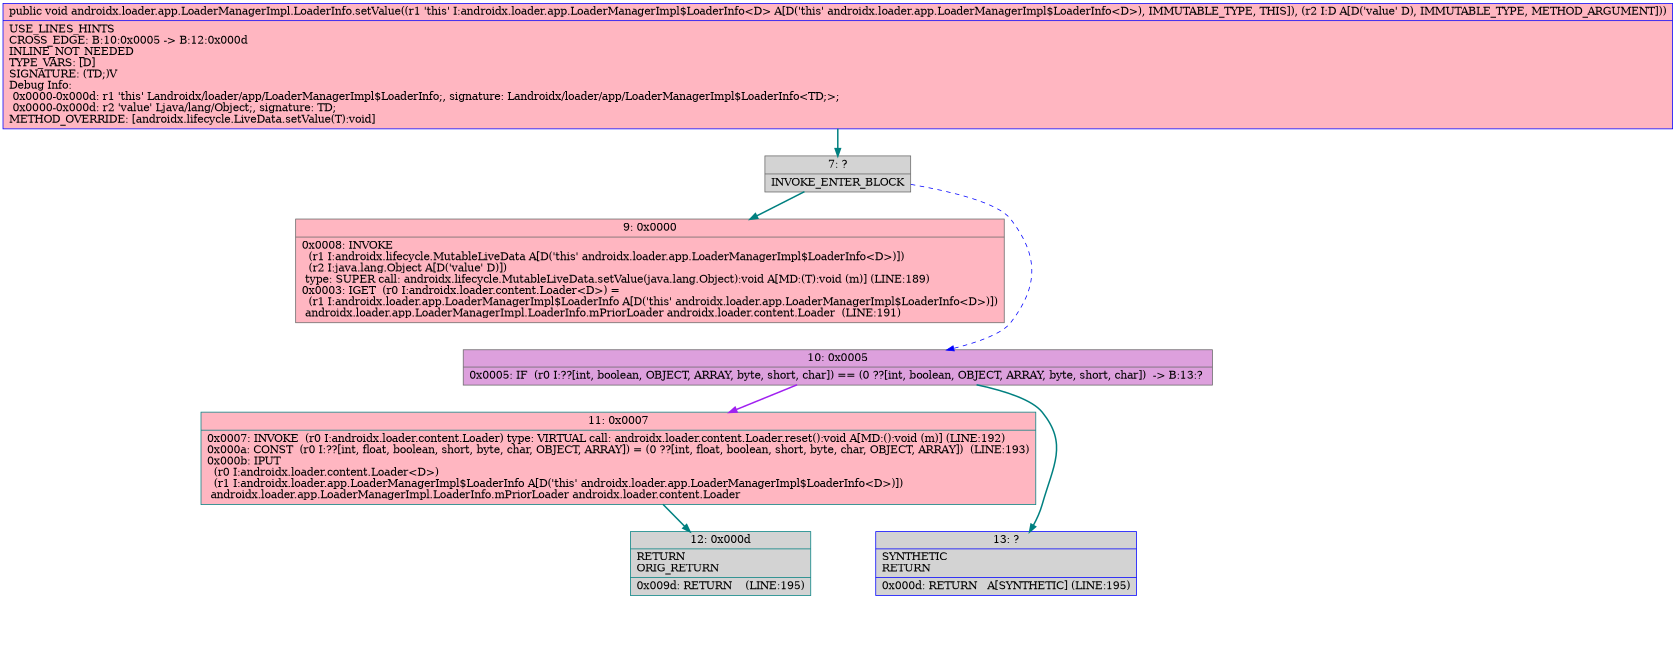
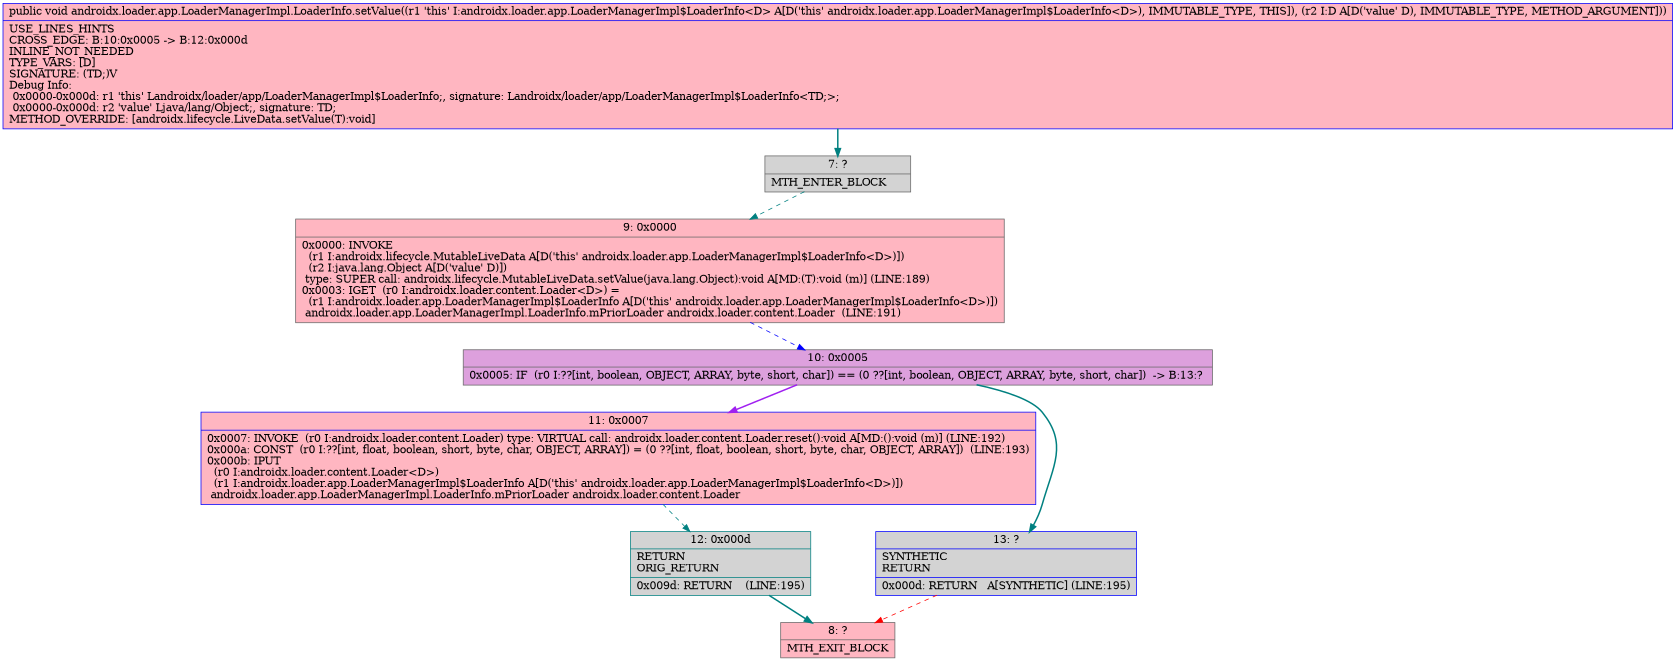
  digraph {
    node [color=gray40 fillcolor=lightpink shape=record style=filled]
    edge [color=teal style=bold]
-   n1 [fillcolor=lightgrey label="{7\:\ ?|INVOKE_ENTER_BLOCK\l}"]
-   n2 [label="{9\:\ 0x0000|0x0008: INVOKE  \l  (r1 I:androidx.lifecycle.MutableLiveData A[D('this' androidx.loader.app.LoaderManagerImpl$LoaderInfo\<D\>)])\l  (r2 I:java.lang.Object A[D('value' D)])\l type: SUPER call: androidx.lifecycle.MutableLiveData.setValue(java.lang.Object):void A[MD:(T):void (m)] (LINE:189)\l0x0003: IGET  (r0 I:androidx.loader.content.Loader\<D\>) = \l  (r1 I:androidx.loader.app.LoaderManagerImpl$LoaderInfo A[D('this' androidx.loader.app.LoaderManagerImpl$LoaderInfo\<D\>)])\l androidx.loader.app.LoaderManagerImpl.LoaderInfo.mPriorLoader androidx.loader.content.Loader  (LINE:191)\l}"]
+   n1 [fillcolor=lightgrey label="{7\:\ ?|MTH_ENTER_BLOCK\l}"]
+   n2 [label="{9\:\ 0x0000|0x0000: INVOKE  \l  (r1 I:androidx.lifecycle.MutableLiveData A[D('this' androidx.loader.app.LoaderManagerImpl$LoaderInfo\<D\>)])\l  (r2 I:java.lang.Object A[D('value' D)])\l type: SUPER call: androidx.lifecycle.MutableLiveData.setValue(java.lang.Object):void A[MD:(T):void (m)] (LINE:189)\l0x0003: IGET  (r0 I:androidx.loader.content.Loader\<D\>) = \l  (r1 I:androidx.loader.app.LoaderManagerImpl$LoaderInfo A[D('this' androidx.loader.app.LoaderManagerImpl$LoaderInfo\<D\>)])\l androidx.loader.app.LoaderManagerImpl.LoaderInfo.mPriorLoader androidx.loader.content.Loader  (LINE:191)\l}"]
    n3 [fillcolor=plum label="{10\:\ 0x0005|0x0005: IF  (r0 I:??[int, boolean, OBJECT, ARRAY, byte, short, char]) == (0 ??[int, boolean, OBJECT, ARRAY, byte, short, char])  \-\> B:13:? \l}"]
-   n4 [color=teal label="{11\:\ 0x0007|0x0007: INVOKE  (r0 I:androidx.loader.content.Loader) type: VIRTUAL call: androidx.loader.content.Loader.reset():void A[MD:():void (m)] (LINE:192)\l0x000a: CONST  (r0 I:??[int, float, boolean, short, byte, char, OBJECT, ARRAY]) = (0 ??[int, float, boolean, short, byte, char, OBJECT, ARRAY])  (LINE:193)\l0x000b: IPUT  \l  (r0 I:androidx.loader.content.Loader\<D\>)\l  (r1 I:androidx.loader.app.LoaderManagerImpl$LoaderInfo A[D('this' androidx.loader.app.LoaderManagerImpl$LoaderInfo\<D\>)])\l androidx.loader.app.LoaderManagerImpl.LoaderInfo.mPriorLoader androidx.loader.content.Loader \l}"]
+   n4 [color=blue label="{11\:\ 0x0007|0x0007: INVOKE  (r0 I:androidx.loader.content.Loader) type: VIRTUAL call: androidx.loader.content.Loader.reset():void A[MD:():void (m)] (LINE:192)\l0x000a: CONST  (r0 I:??[int, float, boolean, short, byte, char, OBJECT, ARRAY]) = (0 ??[int, float, boolean, short, byte, char, OBJECT, ARRAY])  (LINE:193)\l0x000b: IPUT  \l  (r0 I:androidx.loader.content.Loader\<D\>)\l  (r1 I:androidx.loader.app.LoaderManagerImpl$LoaderInfo A[D('this' androidx.loader.app.LoaderManagerImpl$LoaderInfo\<D\>)])\l androidx.loader.app.LoaderManagerImpl.LoaderInfo.mPriorLoader androidx.loader.content.Loader \l}"]
    n5 [color=blue fillcolor=lightgrey label="{13\:\ ?|SYNTHETIC\lRETURN\l|0x000d: RETURN   A[SYNTHETIC] (LINE:195)\l}"]
    n6 [color=teal fillcolor=lightgrey label="{12\:\ 0x000d|RETURN\lORIG_RETURN\l|0x009d: RETURN    (LINE:195)\l}"]
+   n7 [label="{8\:\ ?|MTH_EXIT_BLOCK\l}"]
    n8 [color=blue label="{public void androidx.loader.app.LoaderManagerImpl.LoaderInfo.setValue((r1 'this' I:androidx.loader.app.LoaderManagerImpl$LoaderInfo\<D\> A[D('this' androidx.loader.app.LoaderManagerImpl$LoaderInfo\<D\>), IMMUTABLE_TYPE, THIS]), (r2 I:D A[D('value' D), IMMUTABLE_TYPE, METHOD_ARGUMENT]))  | USE_LINES_HINTS\lCROSS_EDGE: B:10:0x0005 \-\> B:12:0x000d\lINLINE_NOT_NEEDED\lTYPE_VARS: [D]\lSIGNATURE: (TD;)V\lDebug Info:\l  0x0000\-0x000d: r1 'this' Landroidx\/loader\/app\/LoaderManagerImpl$LoaderInfo;, signature: Landroidx\/loader\/app\/LoaderManagerImpl$LoaderInfo\<TD;\>;\l  0x0000\-0x000d: r2 'value' Ljava\/lang\/Object;, signature: TD;\lMETHOD_OVERRIDE: [androidx.lifecycle.LiveData.setValue(T):void]\l}"]
-   n1 -> n2
-   n1 -> n3 [color=blue style=dashed]
+   n1 -> n2 [style=dashed]
+   n2 -> n3 [color=blue style=dashed]
    n3 -> n4 [color=purple]
    n3 -> n5
-   n4 -> n6
+   n4 -> n6 [style=dashed]
+   n5 -> n7 [color=red style=dashed]
+   n6 -> n7
    n8 -> n1
  }
